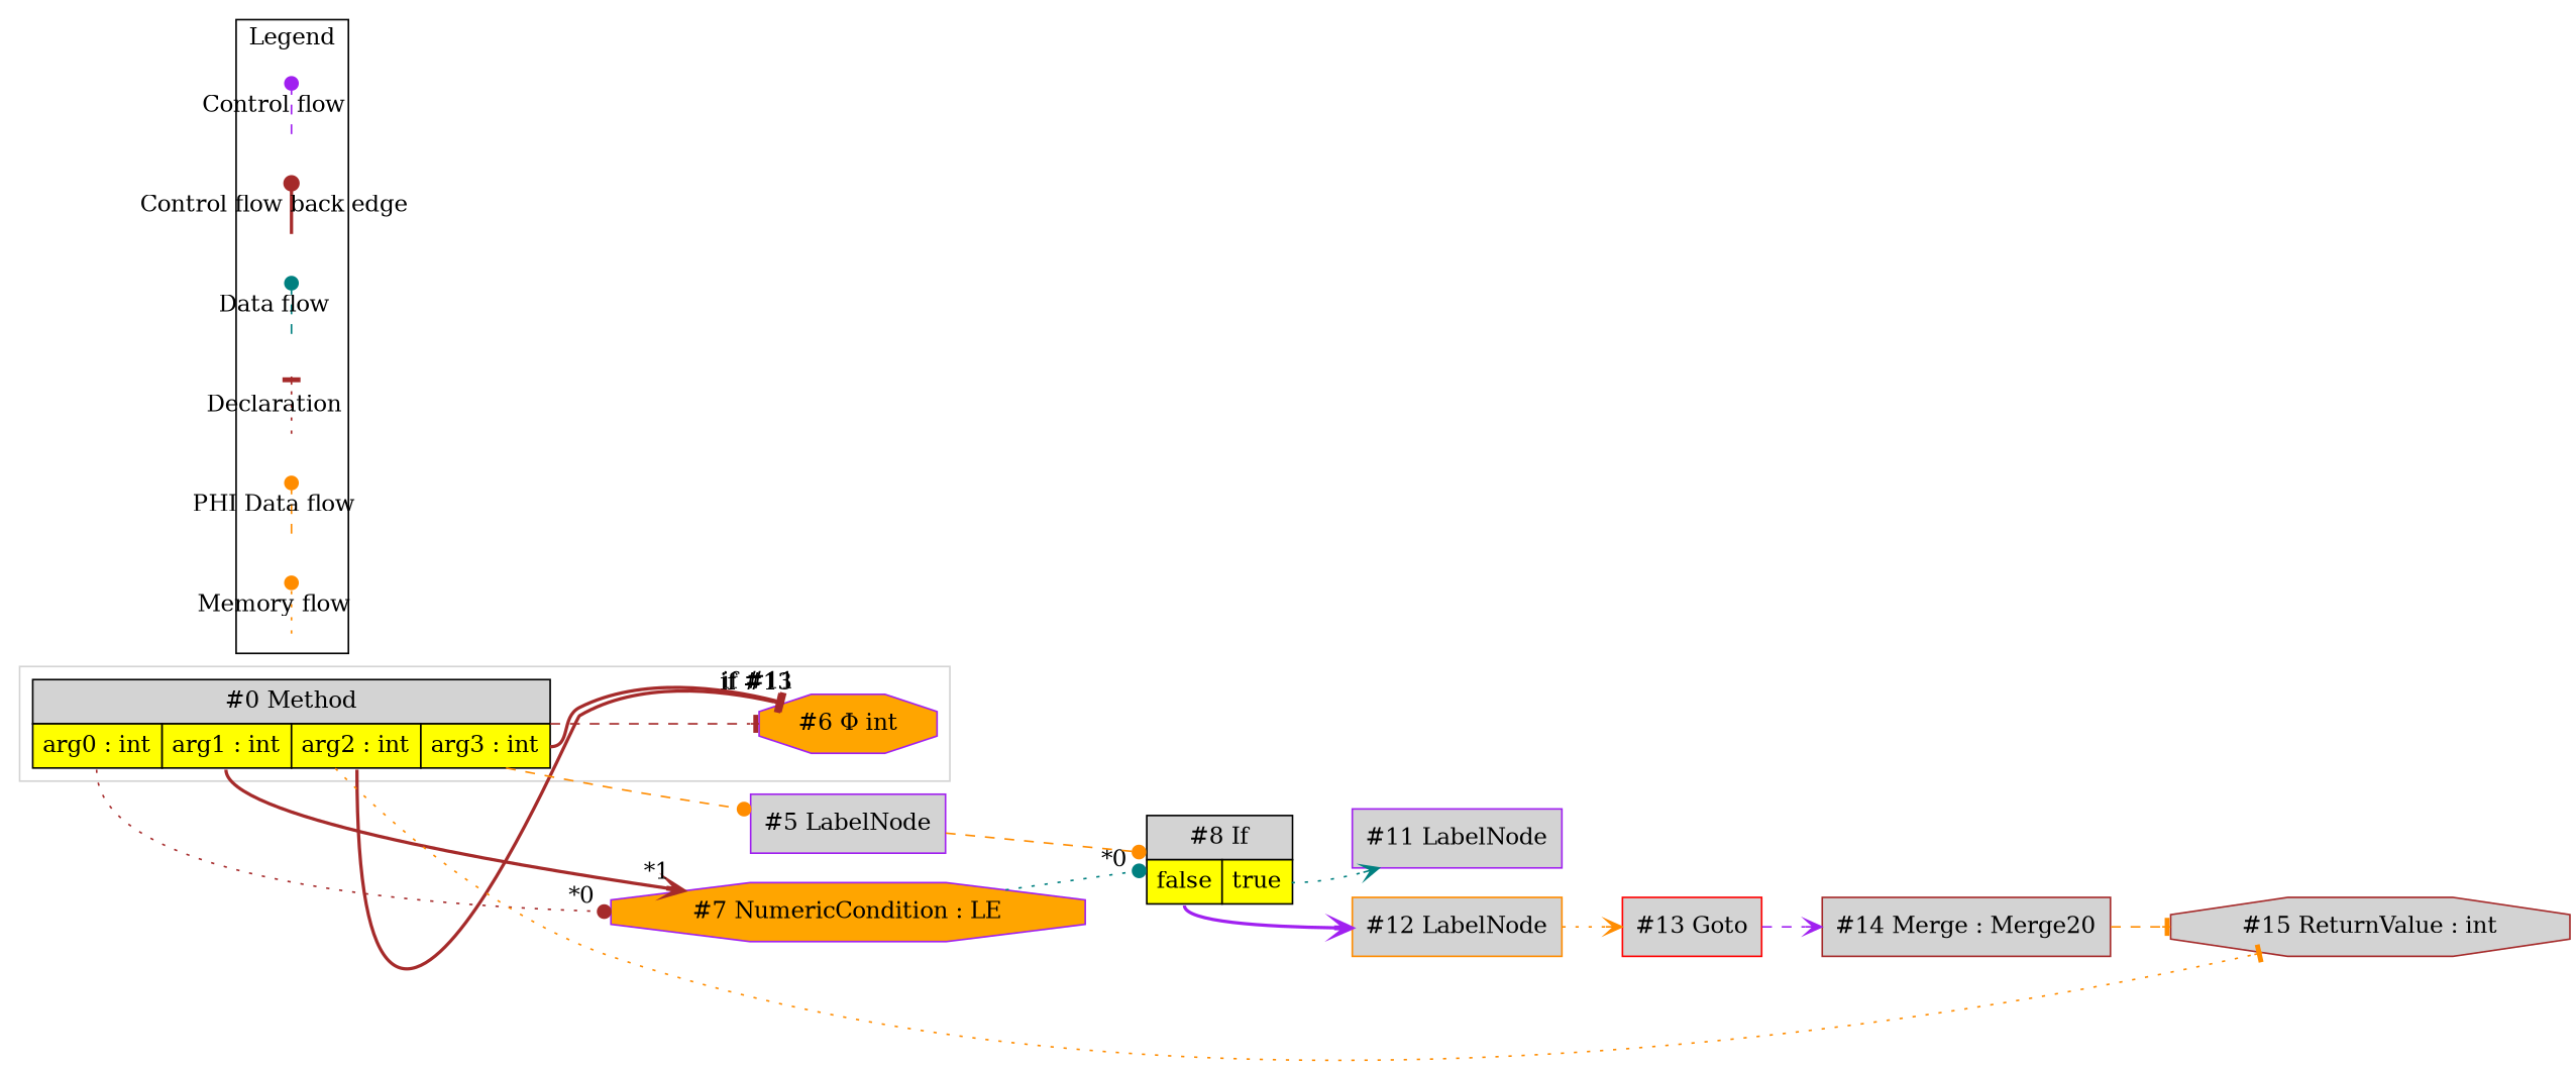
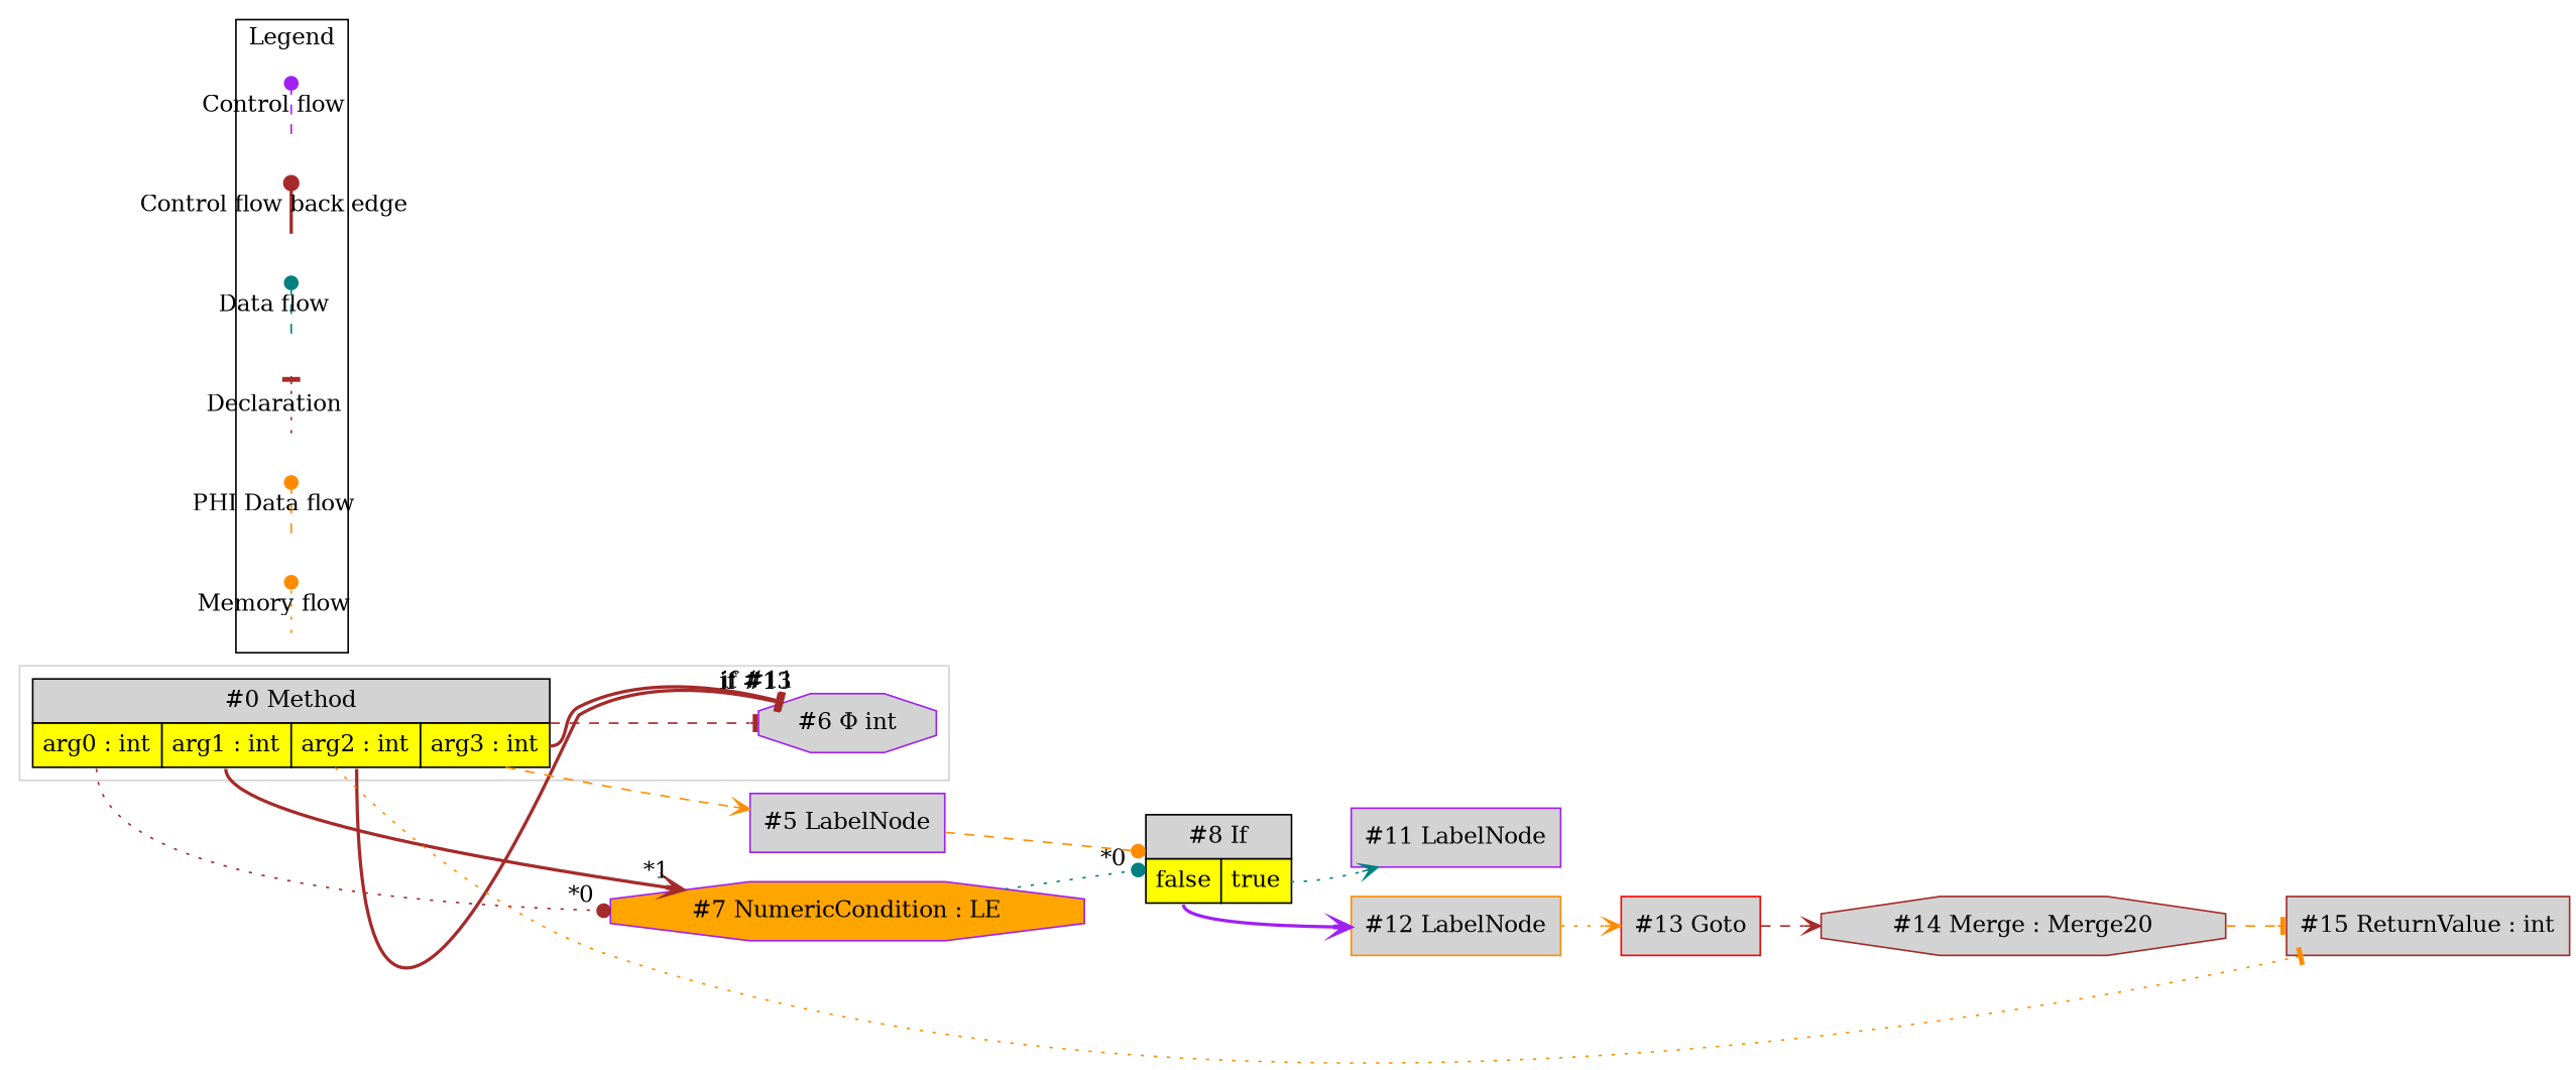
  digraph {
    ordering=in
    rankdir=LR
    node [shape=point style=invis]
    edge [arrowhead=dot color=brown style=dashed labeldistance=2]
    n1 [fillcolor=lightgrey label=<<table border="0" cellborder="1" cellspacing="0" cellpadding="5"><tr><td colspan="4">#0 Method</td></tr><tr><td port="prj4" bgcolor="yellow">arg0 : int</td><td port="prj1" bgcolor="yellow">arg1 : int</td><td port="prj3" bgcolor="yellow">arg2 : int</td><td port="prj2" bgcolor="yellow">arg3 : int</td></tr></table>> margin=0 shape=none style=filled]
-   n2 [color=purple fillcolor=orange label="#6 Φ int" shape=octagon style=filled]
+   n2 [color=purple fillcolor=lightgrey label="#6 Φ int" shape=octagon style=filled]
    c0
    c1
    c2
    c3
    d0
    d1
    d2
    d3
    d4
    d5
    d6
    d7
    n15 [color=purple fillcolor=orange label="#7 NumericCondition : LE" shape=octagon style=filled]
    n16 [color=purple fillcolor=lightgrey label="#5 LabelNode" shape=box style=filled]
-   n17 [color=brown fillcolor=lightgrey label="#15 ReturnValue : int" shape=octagon style=filled]
+   n17 [color=brown fillcolor=lightgrey label="#15 ReturnValue : int" shape=box style=filled]
    n18 [fillcolor=lightgrey label=<<table border="0" cellborder="1" cellspacing="0" cellpadding="5"><tr><td colspan="2">#8 If</td></tr><tr><td port="prj10" bgcolor="yellow">false</td><td port="prj9" bgcolor="yellow">true</td></tr></table>> margin=0 shape=none style=filled]
    n19 [color=darkorange fillcolor=lightgrey label="#12 LabelNode" shape=box style=filled]
    n20 [color=purple fillcolor=lightgrey label="#11 LabelNode" shape=box style=filled]
    n21 [color=red fillcolor=lightgrey label="#13 Goto" shape=box style=filled]
-   n22 [color=brown fillcolor=lightgrey label="#14 Merge : Merge20" shape=box style=filled]
+   n22 [color=brown fillcolor=lightgrey label="#14 Merge : Merge20" shape=octagon style=filled]
    subgraph cluster_1 {
      color=lightgray
      n1
      n2
    }
    subgraph cluster_2 {
      label=Legend
      subgraph sub_3 {
        label=Legend
        rank=same
        c0
        c1
        c2
        c3
        d0
        d1
        d2
        d3
        d4
        d5
        d6
        d7
      }
    }
    n1 -> n2 [arrowhead=tee labeldistance=""]
    n1 -> n2 [arrowhead=tee constraint=false headlabel="if #13" style=bold tailport=prj3]
    n1 -> n2 [arrowhead=tee constraint=false headlabel="if #11" style=bold tailport=prj2]
    n1 -> n15 [headlabel="*0" style=dotted tailport=prj4]
    n1 -> n15 [arrowhead=vee headlabel="*1" style=bold tailport=prj1]
-   n1 -> n16 [color=darkorange fontcolor=red]
+   n1 -> n16 [arrowhead=vee color=darkorange fontcolor=red]
    n1 -> n17 [arrowhead=tee color=darkorange constraint=false style=dotted]
    c0 -> c1 [color=purple label="Control flow" labeldistance=""]
    c2 -> c3 [label="Control flow back edge" style=bold labeldistance=""]
    d0 -> d1 [color=teal label="Data flow" labeldistance=""]
    d2 -> d3 [arrowhead=tee label=Declaration style=dotted labeldistance=""]
    d4 -> d5 [color=darkorange label="PHI Data flow" labeldistance=""]
    d6 -> d7 [color=darkorange label="Memory flow" style=dotted labeldistance=""]
    n15 -> n18 [color=teal headlabel="*0" style=dotted]
    n16 -> n18 [color=darkorange fontcolor=red]
    n18 -> n19 [arrowhead=vee color=purple fontcolor=red style=bold tailport=prj10]
    n18 -> n20 [arrowhead=vee color=teal fontcolor=red style=dotted tailport=prj9]
    n19 -> n21 [arrowhead=vee color=darkorange fontcolor=red style=dotted]
-   n21 -> n22 [arrowhead=vee color=purple fontcolor=red]
+   n21 -> n22 [arrowhead=vee fontcolor=red]
    n22 -> n17 [arrowhead=tee color=darkorange fontcolor=red]
  }
